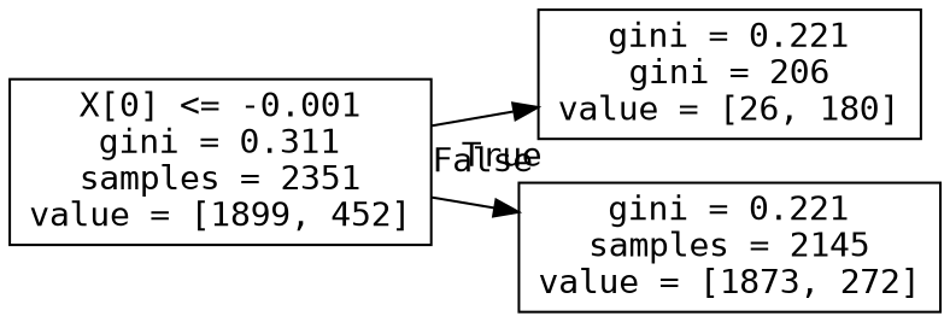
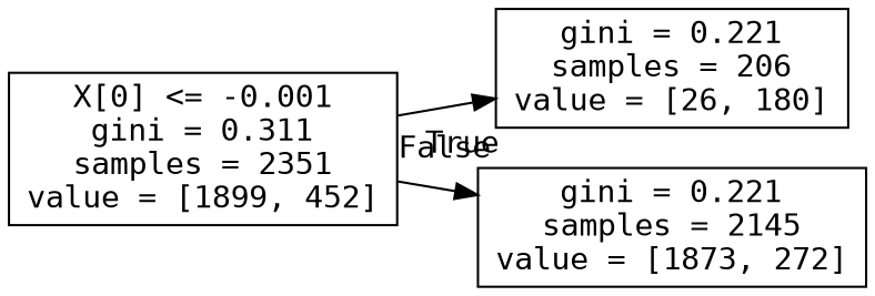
  digraph {
    rankdir=LR
    fontname="DejaVu Sans Mono"
    node [shape=box fontname="DejaVu Sans Mono"]
    edge [labeldistance=2.5 fontname="DejaVu Sans Mono"]
    n1 [label="X[0] <= -0.001\ngini = 0.311\nsamples = 2351\nvalue = [1899, 452]"]
-   n2 [label="gini = 0.221\ngini = 206\nvalue = [26, 180]"]
+   n2 [label="gini = 0.221\nsamples = 206\nvalue = [26, 180]"]
    n3 [label="gini = 0.221\nsamples = 2145\nvalue = [1873, 272]"]
    n1 -> n2 [headlabel=True labelangle=45]
    n1 -> n3 [headlabel=False labelangle=-45]
  }
